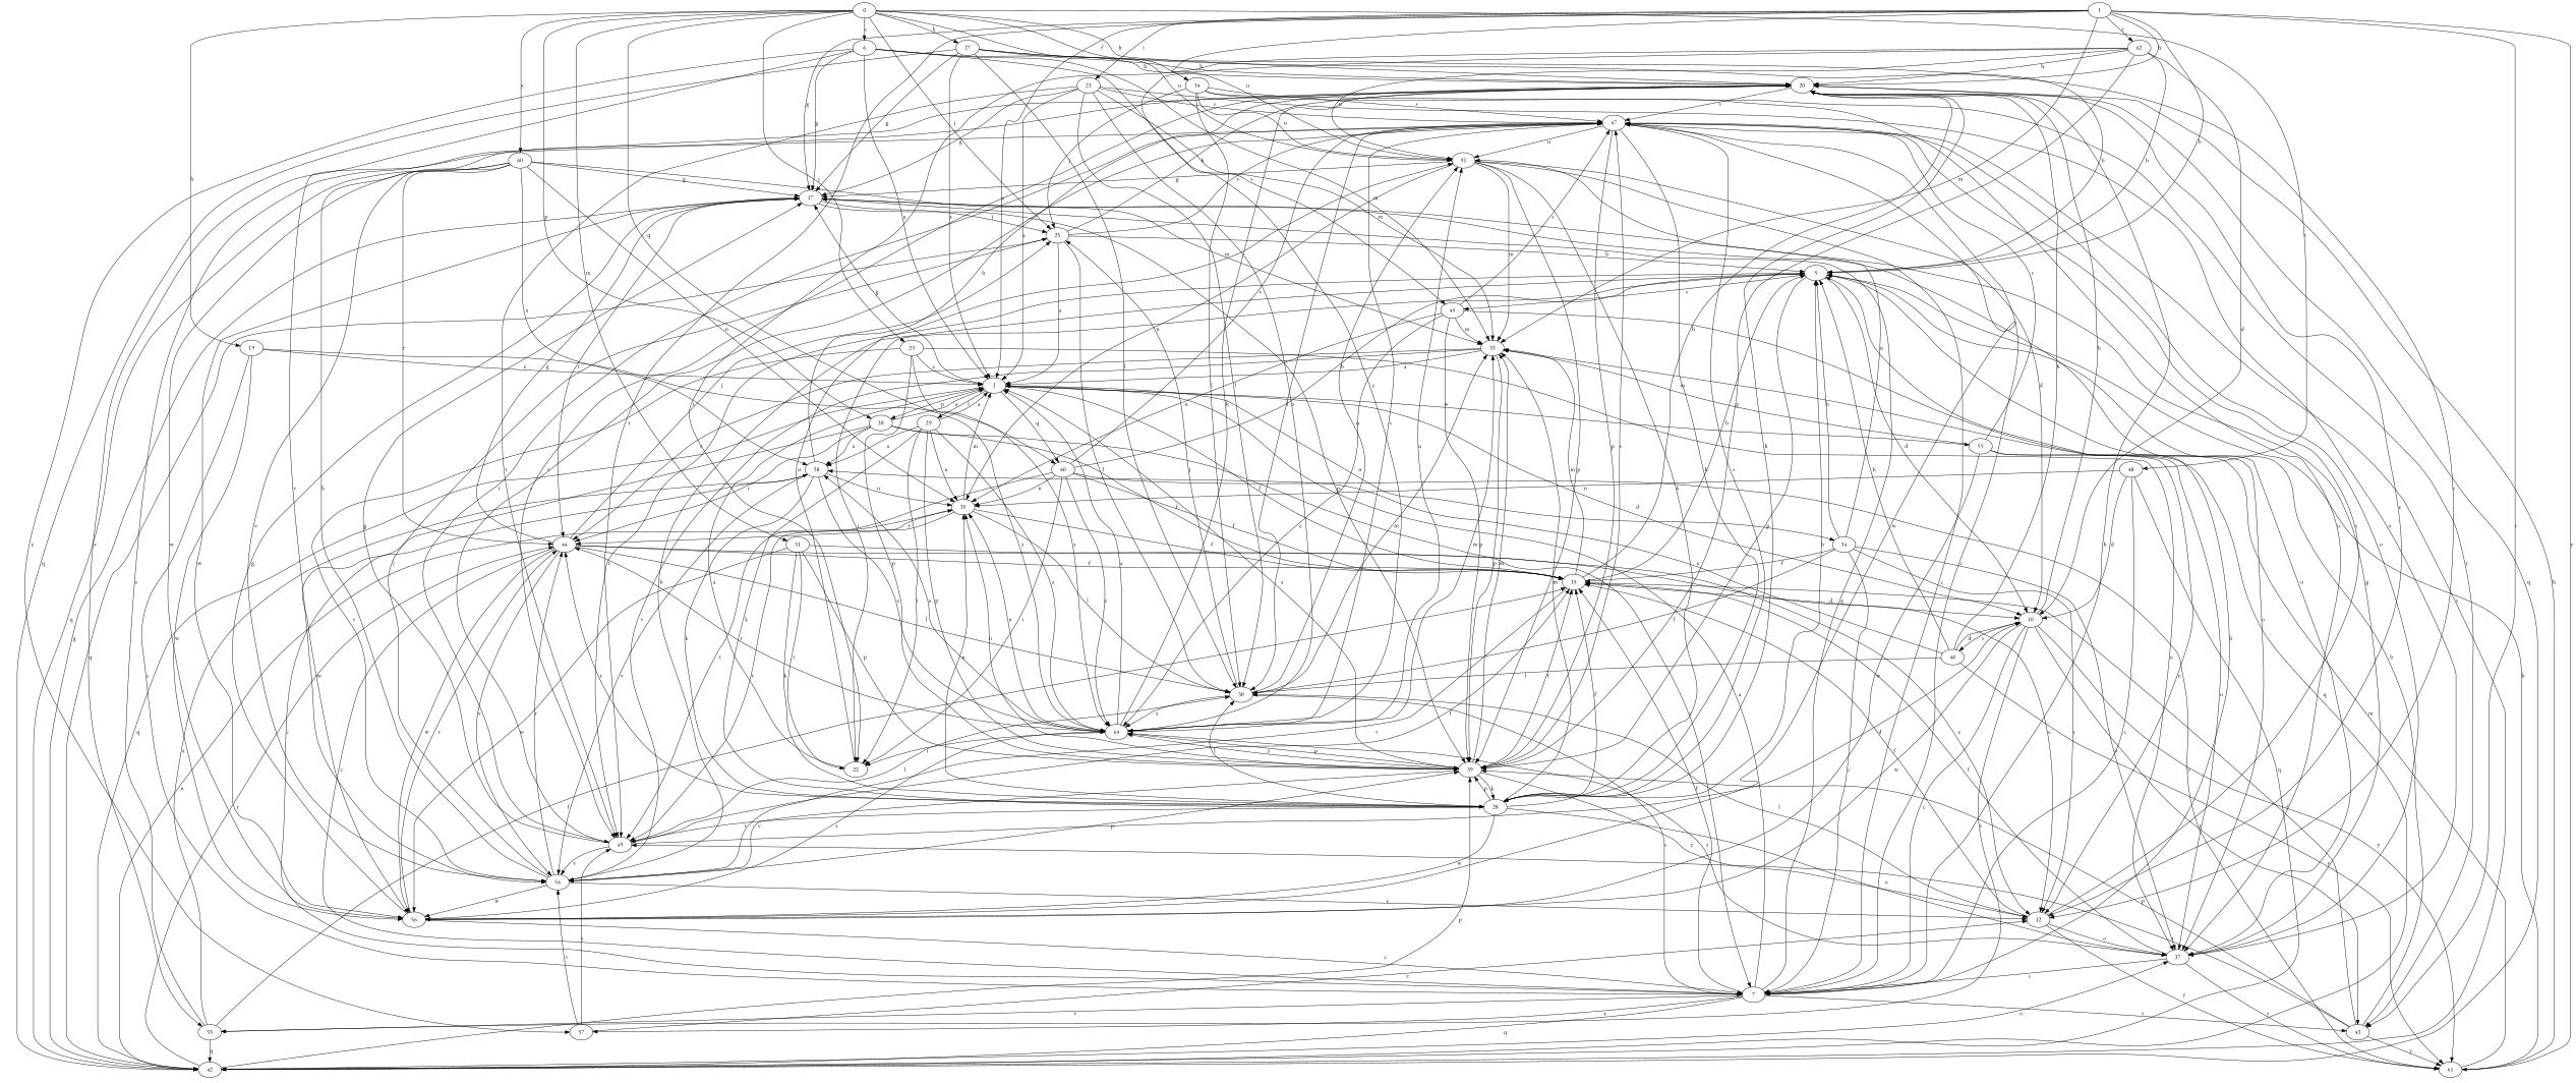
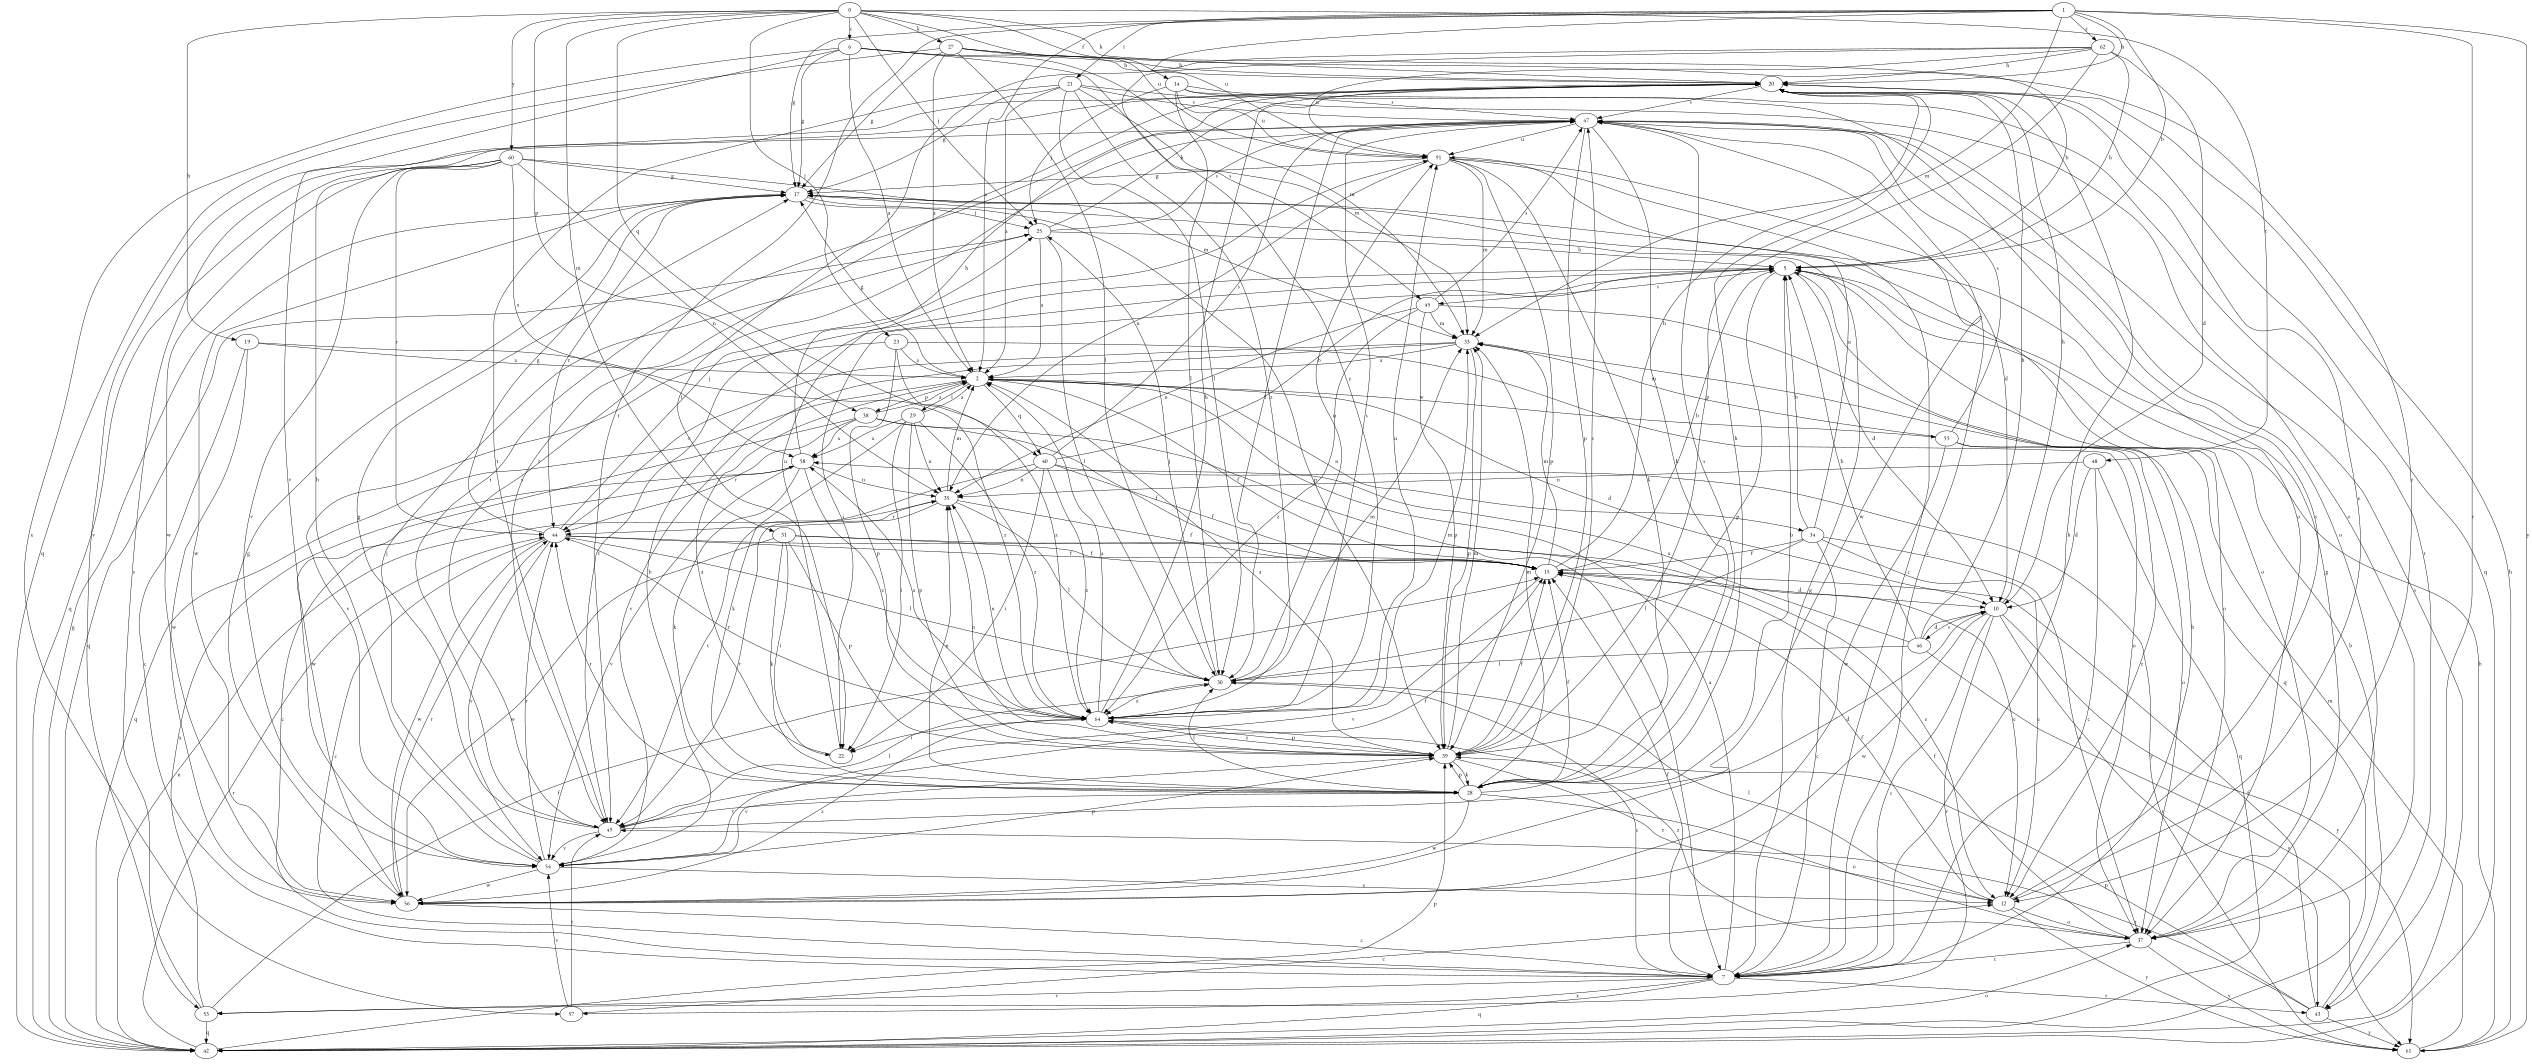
  strict digraph {
    fontname="EB Garamond"
    node [fontname="EB Garamond"]
    edge [fontname="EB Garamond"]
    0
    6
    14
    19
    20
    23
    25
    27
    31
    38
    40
    48
    n13 [label=91]
    60
    2
    17
    33
    45
    53
    57
    43
    37
    30
    47
    7
    56
    64
    49
    42
    12
    54
    39
    5
    15
    22
    28
    44
    58
    61
    35
    10
    1
    21
    62
    29
    34
    55
    46
    0 -> 6 [label=c]
    0 -> 14 [label=f]
    0 -> 19 [label=h]
    0 -> 20 [label=h]
    0 -> 23 [label=j]
    0 -> 25 [label=j]
    0 -> 27 [label=k]
    0 -> 31 [label=m]
    0 -> 38 [label=p]
    0 -> 40 [label=q]
    0 -> 48 [label=t]
    0 -> n13 [label=u]
    0 -> 60 [label=y]
    6 -> 20 [label=h]
    6 -> 2 [label=a]
    6 -> 17 [label=g]
    6 -> 33 [label=m]
    6 -> 45 [label=s]
    6 -> 53 [label=v]
    6 -> 57 [label=x]
    14 -> 25 [label=j]
    14 -> n13 [label=u]
    14 -> 43 [label=r]
    14 -> 37 [label=o]
    14 -> 30 [label=l]
    14 -> 47 [label=s]
    19 -> 2 [label=a]
    19 -> 7 [label=c]
    19 -> 56 [label=w]
    19 -> 64 [label=z]
    20 -> 47 [label=s]
    20 -> 49 [label=t]
    20 -> 42 [label=q]
    20 -> 12 [label=e]
    20 -> 54 [label=v]
    23 -> 2 [label=a]
    23 -> 37 [label=o]
    23 -> 64 [label=z]
    23 -> 54 [label=v]
    23 -> 39 [label=p]
    25 -> 20 [label=h]
    25 -> 2 [label=a]
    25 -> 30 [label=l]
    25 -> 47 [label=s]
    25 -> 42 [label=q]
    25 -> 5 [label=b]
    27 -> 20 [label=h]
    27 -> 2 [label=a]
    27 -> 17 [label=g]
    27 -> 30 [label=l]
    27 -> 42 [label=q]
    27 -> 12 [label=e]
    27 -> 5 [label=b]
    31 -> 56 [label=w]
    31 -> 12 [label=e]
    31 -> 39 [label=p]
+   31 -> 15 [label=f]
    31 -> 22 [label=i]
    31 -> 28 [label=k]
    38 -> 2 [label=a]
    38 -> 7 [label=c]
    38 -> 56 [label=w]
    38 -> 15 [label=f]
    38 -> 44 [label=r]
    38 -> 58 [label=x]
    40 -> 47 [label=s]
    40 -> 64 [label=z]
    40 -> 49 [label=t]
    40 -> 5 [label=b]
    40 -> 15 [label=f]
    40 -> 22 [label=i]
    40 -> 61 [label=y]
    40 -> 35 [label=n]
    48 -> 7 [label=c]
    48 -> 42 [label=q]
    48 -> 35 [label=n]
    48 -> 10 [label=d]
    n13 -> 17 [label=g]
    n13 -> 33 [label=m]
    n13 -> 7 [label=c]
    n13 -> 39 [label=p]
    n13 -> 28 [label=k]
    n13 -> 35 [label=n]
    n13 -> 10 [label=d]
    60 -> 17 [label=g]
    60 -> 33 [label=m]
    60 -> 56 [label=w]
    60 -> 42 [label=q]
    60 -> 54 [label=v]
    60 -> 44 [label=r]
    60 -> 58 [label=x]
    60 -> 35 [label=n]
    2 -> 38 [label=p]
    2 -> 40 [label=q]
    2 -> 17 [label=g]
    2 -> 42 [label=q]
    2 -> 15 [label=f]
    2 -> 10 [label=d]
    2 -> 29 [label=l]
    2 -> 34 [label=n]
    2 -> 55 [label=w]
    17 -> 25 [label=j]
    17 -> 37 [label=o]
    17 -> 56 [label=w]
    17 -> 39 [label=p]
    17 -> 44 [label=r]
    33 -> 2 [label=a]
    33 -> 54 [label=v]
    33 -> 39 [label=p]
    33 -> 44 [label=r]
    45 -> 33 [label=m]
    45 -> 47 [label=s]
    45 -> 64 [label=z]
    45 -> 42 [label=q]
    45 -> 39 [label=p]
    45 -> 35 [label=n]
    53 -> 47 [label=s]
    53 -> 42 [label=q]
    53 -> 15 [label=f]
    53 -> 58 [label=x]
    57 -> 49 [label=t]
    57 -> 12 [label=e]
    57 -> 54 [label=v]
    43 -> 49 [label=t]
    43 -> 39 [label=p]
    43 -> 5 [label=b]
    43 -> 15 [label=f]
    43 -> 61 [label=y]
    37 -> 17 [label=g]
    37 -> 7 [label=c]
    37 -> 64 [label=z]
    37 -> 15 [label=f]
    37 -> 61 [label=y]
    30 -> 25 [label=j]
    30 -> n13 [label=u]
    30 -> 33 [label=m]
    30 -> 7 [label=c]
    30 -> 64 [label=z]
    47 -> n13 [label=u]
    47 -> 37 [label=o]
    47 -> 30 [label=l]
    47 -> 7 [label=c]
    47 -> 56 [label=w]
    47 -> 49 [label=t]
    47 -> 39 [label=p]
    47 -> 28 [label=k]
    7 -> 20 [label=h]
    7 -> 2 [label=a]
    7 -> 17 [label=g]
    7 -> 53 [label=v]
    7 -> 57 [label=x]
    7 -> 43 [label=r]
    7 -> 42 [label=q]
    7 -> 5 [label=b]
    7 -> 15 [label=f]
    56 -> 17 [label=g]
    56 -> 7 [label=c]
    56 -> 64 [label=z]
    56 -> 44 [label=r]
    64 -> 20 [label=h]
    64 -> n13 [label=u]
    64 -> 2 [label=a]
    64 -> 33 [label=m]
    64 -> 47 [label=s]
    64 -> 39 [label=p]
    64 -> 22 [label=i]
    64 -> 44 [label=r]
    64 -> 58 [label=x]
    64 -> 35 [label=n]
    49 -> 17 [label=g]
    49 -> 30 [label=l]
    49 -> 47 [label=s]
    49 -> 54 [label=v]
    49 -> 15 [label=f]
    49 -> 10 [label=d]
    42 -> 17 [label=g]
    42 -> 37 [label=o]
    42 -> 47 [label=s]
    42 -> 39 [label=p]
    42 -> 44 [label=r]
    42 -> 35 [label=n]
    12 -> 37 [label=o]
    12 -> 30 [label=l]
    12 -> 47 [label=s]
    12 -> 15 [label=f]
    12 -> 61 [label=y]
    54 -> 20 [label=h]
    54 -> 25 [label=j]
    54 -> 56 [label=w]
    54 -> 12 [label=e]
    54 -> 39 [label=p]
    54 -> 5 [label=b]
    54 -> 44 [label=r]
    39 -> 2 [label=a]
    39 -> 33 [label=m]
    39 -> 47 [label=s]
    39 -> 64 [label=z]
    39 -> 12 [label=e]
    39 -> 54 [label=v]
    39 -> 15 [label=f]
    39 -> 28 [label=k]
    39 -> 35 [label=n]
    5 -> 45 [label=s]
    5 -> 37 [label=o]
    5 -> 49 [label=t]
    5 -> 39 [label=p]
    5 -> 22 [label=i]
    5 -> 10 [label=d]
    15 -> 20 [label=h]
    15 -> 33 [label=m]
    15 -> 54 [label=v]
    15 -> 5 [label=b]
    15 -> 10 [label=d]
    22 -> n13 [label=u]
    22 -> 2 [label=a]
    28 -> 20 [label=h]
    28 -> 33 [label=m]
    28 -> 37 [label=o]
    28 -> 30 [label=l]
    28 -> 47 [label=s]
    28 -> 56 [label=w]
    28 -> 49 [label=t]
    28 -> 39 [label=p]
    28 -> 5 [label=b]
    28 -> 15 [label=f]
    28 -> 44 [label=r]
    28 -> 35 [label=n]
    44 -> 25 [label=j]
    44 -> 17 [label=g]
    44 -> 30 [label=l]
    44 -> 7 [label=c]
    44 -> 56 [label=w]
    44 -> 12 [label=e]
    44 -> 54 [label=v]
    44 -> 15 [label=f]
    58 -> 20 [label=h]
    58 -> 7 [label=c]
    58 -> 64 [label=z]
    58 -> 54 [label=v]
    58 -> 28 [label=k]
    58 -> 35 [label=n]
    61 -> 20 [label=h]
    61 -> 33 [label=m]
    61 -> 5 [label=b]
    35 -> 2 [label=m]
    35 -> 30 [label=l]
    35 -> 49 [label=t]
    35 -> 15 [label=f]
    35 -> 44 [label=r]
    10 -> 20 [label=h]
    10 -> 53 [label=v]
    10 -> 43 [label=r]
    10 -> 7 [label=c]
    10 -> 56 [label=w]
    10 -> 61 [label=y]
    10 -> 46 [label=s]
    1 -> 20 [label=h]
    1 -> n13 [label=u]
    1 -> 2 [label=a]
    1 -> 17 [label=g]
    1 -> 33 [label=m]
    1 -> 43 [label=r]
    1 -> 49 [label=t]
    1 -> 5 [label=b]
    1 -> 61 [label=y]
    1 -> 21 [label=i]
    1 -> 62 [label=z]
    21 -> 2 [label=a]
    21 -> 17 [label=g]
    21 -> 33 [label=m]
    21 -> 37 [label=o]
    21 -> 30 [label=l]
    21 -> 47 [label=s]
    21 -> 64 [label=z]
    21 -> 49 [label=t]
    62 -> 20 [label=h]
    62 -> n13 [label=u]
    62 -> 64 [label=z]
    62 -> 39 [label=p]
    62 -> 5 [label=b]
    62 -> 22 [label=i]
    62 -> 10 [label=d]
    29 -> 2 [label=a]
    29 -> 64 [label=z]
    29 -> 39 [label=p]
    29 -> 22 [label=i]
    29 -> 28 [label=k]
    29 -> 58 [label=x]
    29 -> 35 [label=n]
    34 -> n13 [label=u]
    34 -> 37 [label=o]
    34 -> 30 [label=l]
    34 -> 7 [label=c]
    34 -> 12 [label=e]
    34 -> 5 [label=b]
    34 -> 15 [label=f]
    55 -> 33 [label=m]
    55 -> 37 [label=o]
    55 -> 47 [label=s]
    55 -> 56 [label=w]
    55 -> 12 [label=e]
    46 -> 20 [label=h]
    46 -> 30 [label=l]
    46 -> 5 [label=b]
    46 -> 58 [label=x]
    46 -> 61 [label=y]
    46 -> 10 [label=d]
  }
